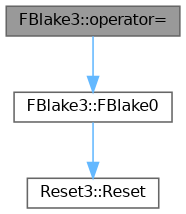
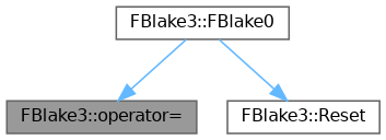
  digraph {
    rankdir=TB
    node [color=grey40 fillcolor=white fontname=Helvetica fontsize=10 shape=box style=filled]
    edge [color=steelblue1 fontname=Helvetica fontsize=10 labelfontname=Helvetica labelfontsize=10 style=solid]
    n1 [color=gray40 fillcolor=grey60 fontcolor=black height=0.2 label="FBlake3::operator=" width=0.4]
    n2 [height=0.2 label="FBlake3::FBlake0" width=0.4]
-   n3 [height=0.2 label="Reset3::Reset" width=0.4]
-   n1 -> n2
+   n3 [height=0.2 label="FBlake3::Reset" width=0.4]
+   n2 -> n1
    n2 -> n3
  }
